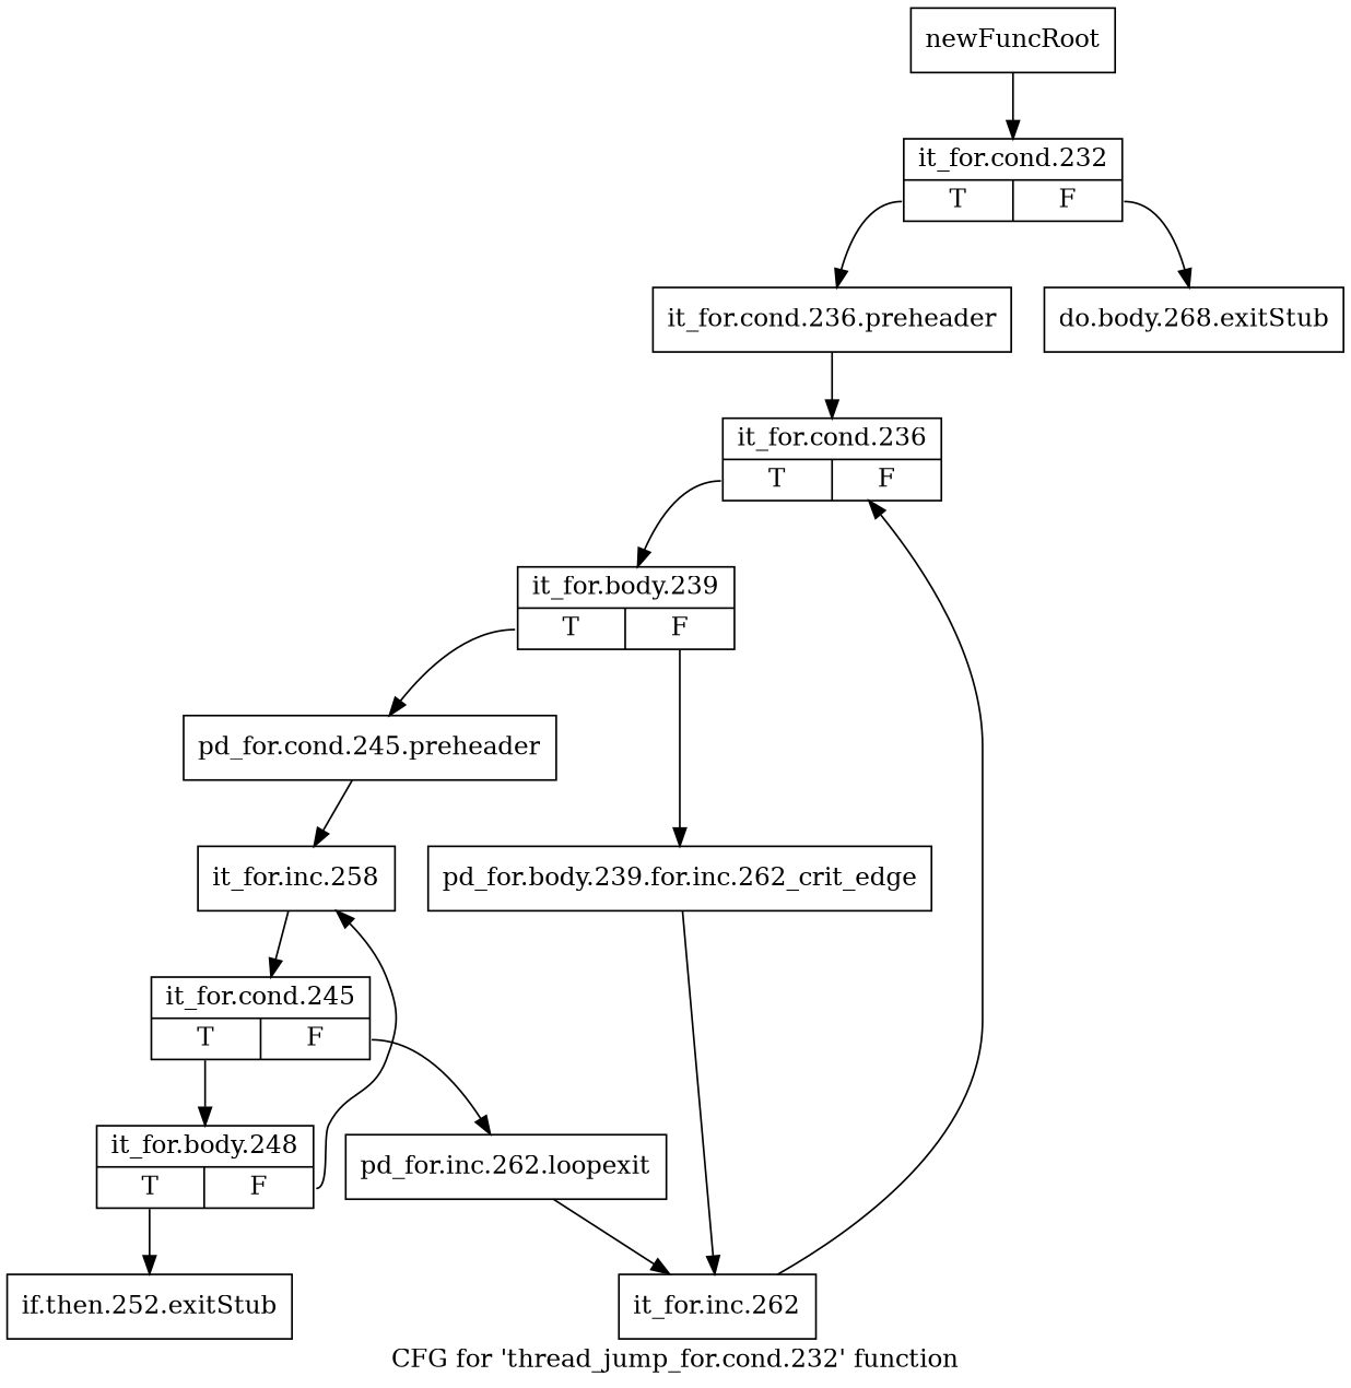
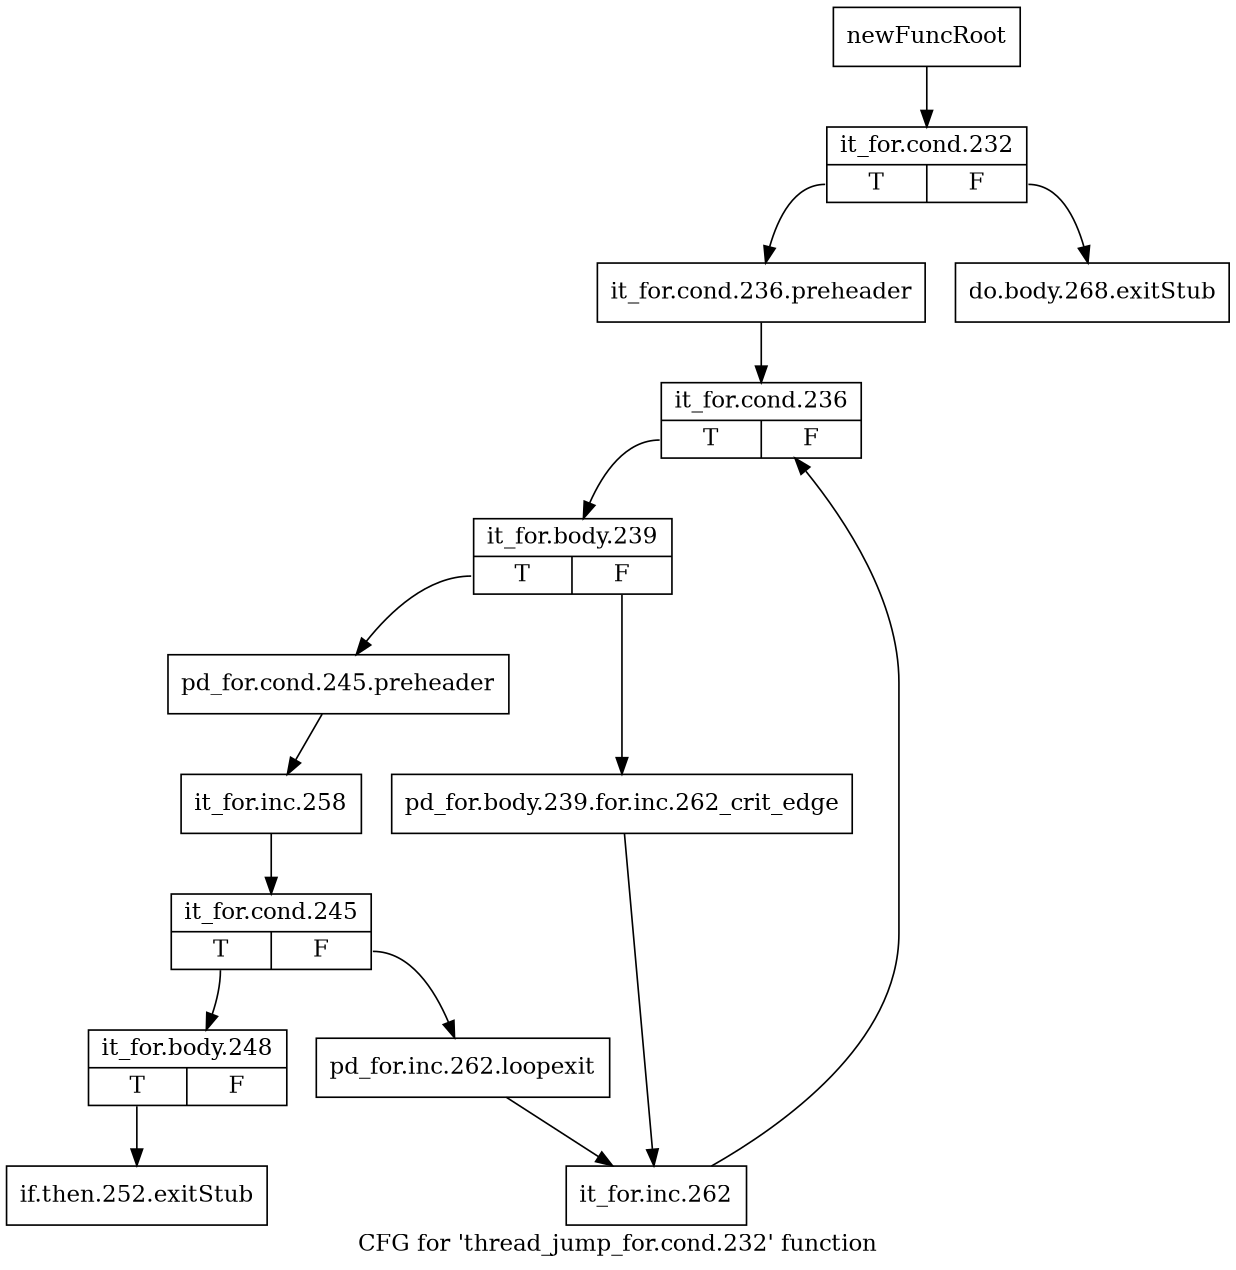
  digraph {
    label="CFG for 'thread_jump_for.cond.232' function"
    node [shape=record]
    n1 [label="{newFuncRoot}"]
    n2 [label="{it_for.cond.232|{<s0>T|<s1>F}}"]
    n3 [label="{do.body.268.exitStub}"]
    n4 [label="{it_for.cond.236.preheader}"]
    n5 [label="{it_for.cond.236|{<s0>T|<s1>F}}"]
    n6 [label="{if.then.252.exitStub}"]
    n7 [label="{it_for.body.239|{<s0>T|<s1>F}}"]
    n8 [label="{pd_for.cond.245.preheader}"]
    n9 [label="{pd_for.body.239.for.inc.262_crit_edge}"]
    n10 [label="{it_for.inc.258}"]
    n11 [label="{it_for.inc.262}"]
    n12 [label="{it_for.cond.245|{<s0>T|<s1>F}}"]
    n13 [label="{it_for.body.248|{<s0>T|<s1>F}}"]
    n14 [label="{pd_for.inc.262.loopexit}"]
    n1 -> n2
    n2 -> n3 [tailport=s1]
    n2 -> n4 [tailport=s0]
    n4 -> n5
    n5 -> n7 [tailport=s0]
    n7 -> n8 [tailport=s0]
    n7 -> n9 [tailport=s1]
    n8 -> n10
    n9 -> n11
    n10 -> n12
    n11 -> n5
    n12 -> n13 [tailport=s0]
    n12 -> n14 [tailport=s1]
    n13 -> n6 [tailport=s0]
-   n13 -> n10 [tailport=s1]
    n14 -> n11
  }
